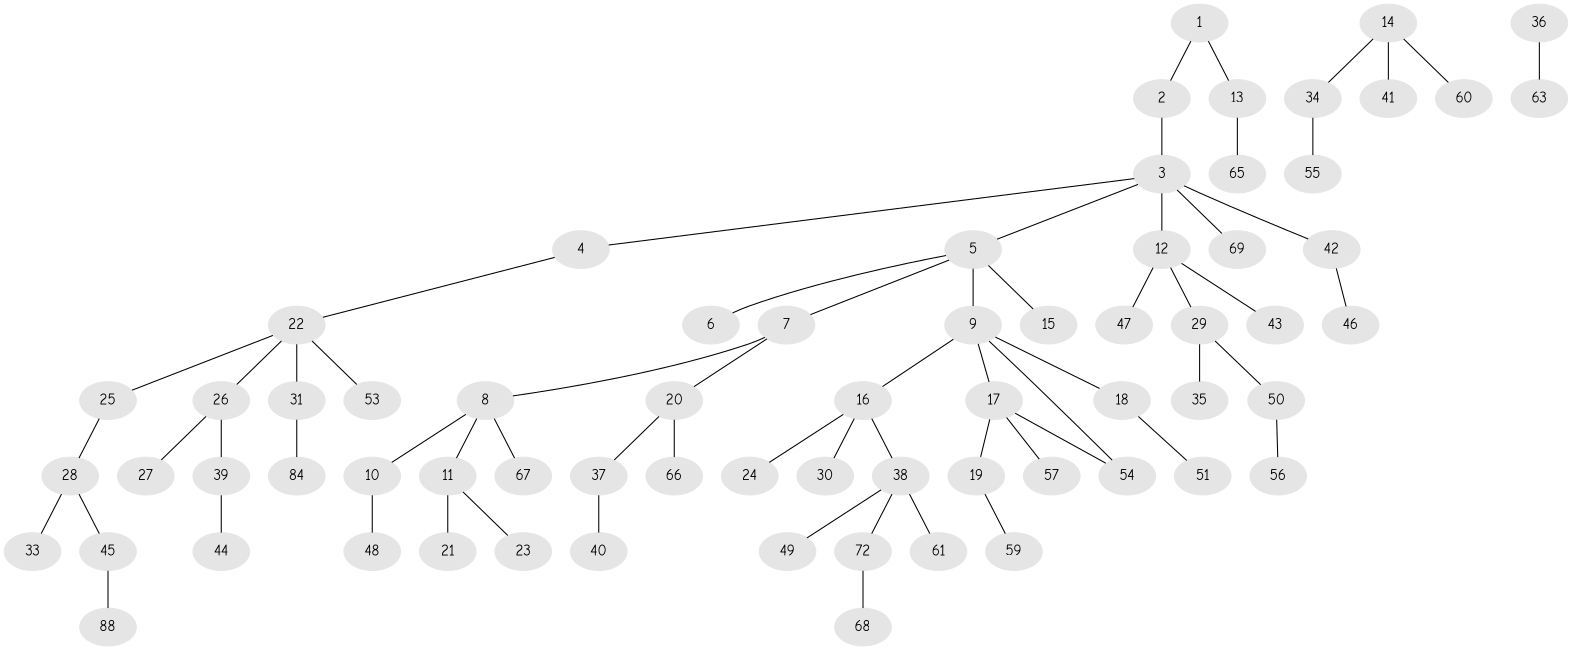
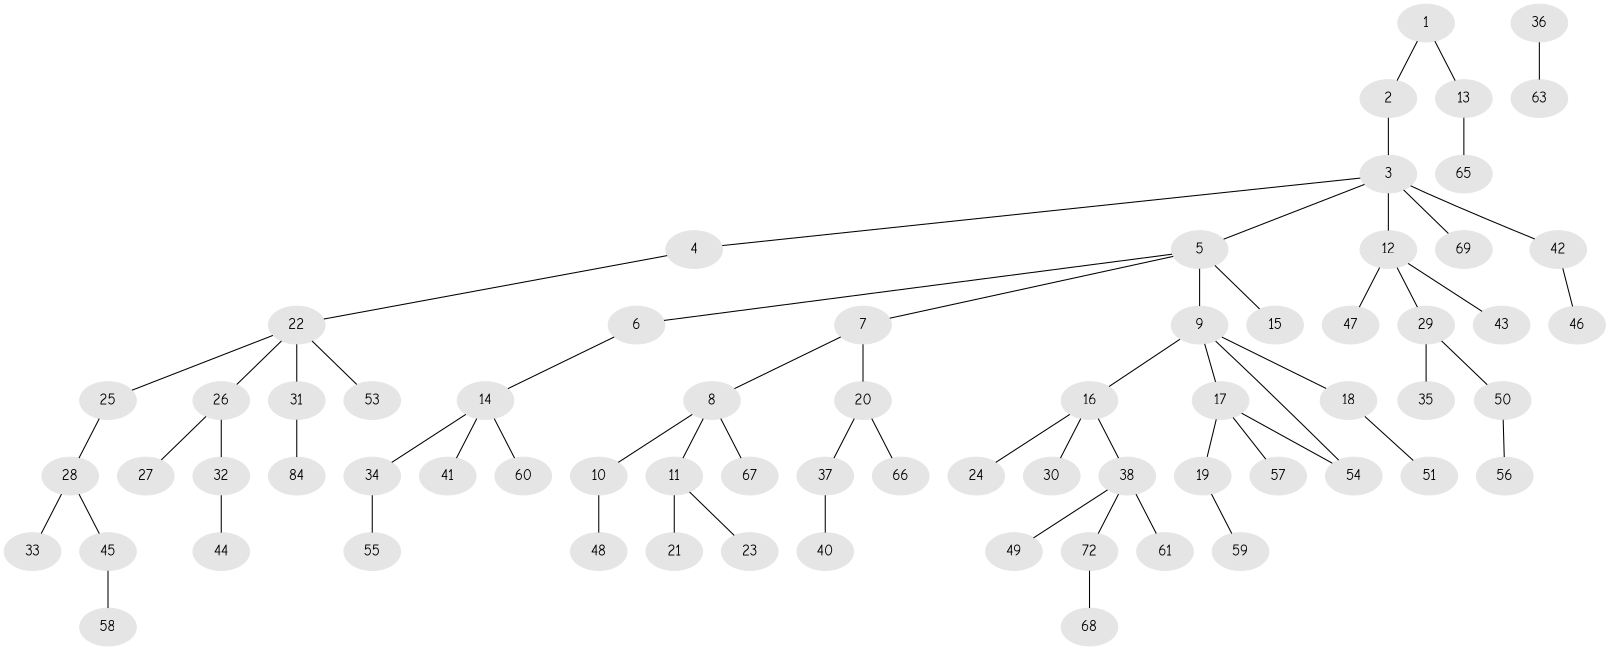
  graph {
    fontname="Comic Neue"
    node [color=gray90 fontname="Comic Neue" style=filled]
    edge [fontname="Comic Neue"]
    1
    2
    13
    3
    65
    4
    5
    12
    n9 [label=69]
    42
    22
    6
    7
    9
    15
    47
    29
    43
    46
    25
    26
    31
    53
    14
    8
    20
    16
    17
    18
    54
    34
    41
    60
    10
    11
    67
    37
    66
    48
    21
    23
    24
    30
    38
    19
    57
    51
    35
    50
    55
    49
    n52 [label=72]
    61
    59
    36
    63
    40
    28
    27
-   32 [label=39]
+   32
    n61 [label=84]
    33
    45
    44
-   58 [label=88]
+   58
    56
    68
    1 -- 2
    1 -- 13
    2 -- 3
    13 -- 65
    3 -- 4
    3 -- 5
    3 -- 12
    3 -- n9
    3 -- 42
    4 -- 22
    5 -- 6
    5 -- 7
    5 -- 9
    5 -- 15
    12 -- 47
    12 -- 29
    12 -- 43
    42 -- 46
    22 -- 25
    22 -- 26
    22 -- 31
    22 -- 53
+   6 -- 14
    7 -- 8
    7 -- 20
    9 -- 16
    9 -- 17
    9 -- 18
    9 -- 54
    29 -- 35
    29 -- 50
    25 -- 28
    26 -- 27
    26 -- 32
    31 -- n61
    14 -- 34
    14 -- 41
    14 -- 60
    8 -- 10
    8 -- 11
    8 -- 67
    20 -- 37
    20 -- 66
    16 -- 24
    16 -- 30
    16 -- 38
    17 -- 54
    17 -- 19
    17 -- 57
    18 -- 51
    34 -- 55
    10 -- 48
    11 -- 21
    11 -- 23
    37 -- 40
    38 -- 49
    38 -- n52
    38 -- 61
    19 -- 59
    50 -- 56
    n52 -- 68
    36 -- 63
    28 -- 33
    28 -- 45
    32 -- 44
    45 -- 58
  }
